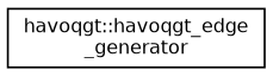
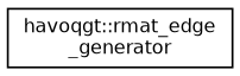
  digraph {
    rankdir=LR
-   n1 [color=black fillcolor=white fontname=Helvetica fontsize=10 height=0.2 label="havoqgt::havoqgt_edge\l_generator" shape=record style=filled width=0.4]
+   n1 [color=black fillcolor=white fontname=Helvetica fontsize=10 height=0.2 label="havoqgt::rmat_edge\l_generator" shape=record style=filled width=0.4]
  }
